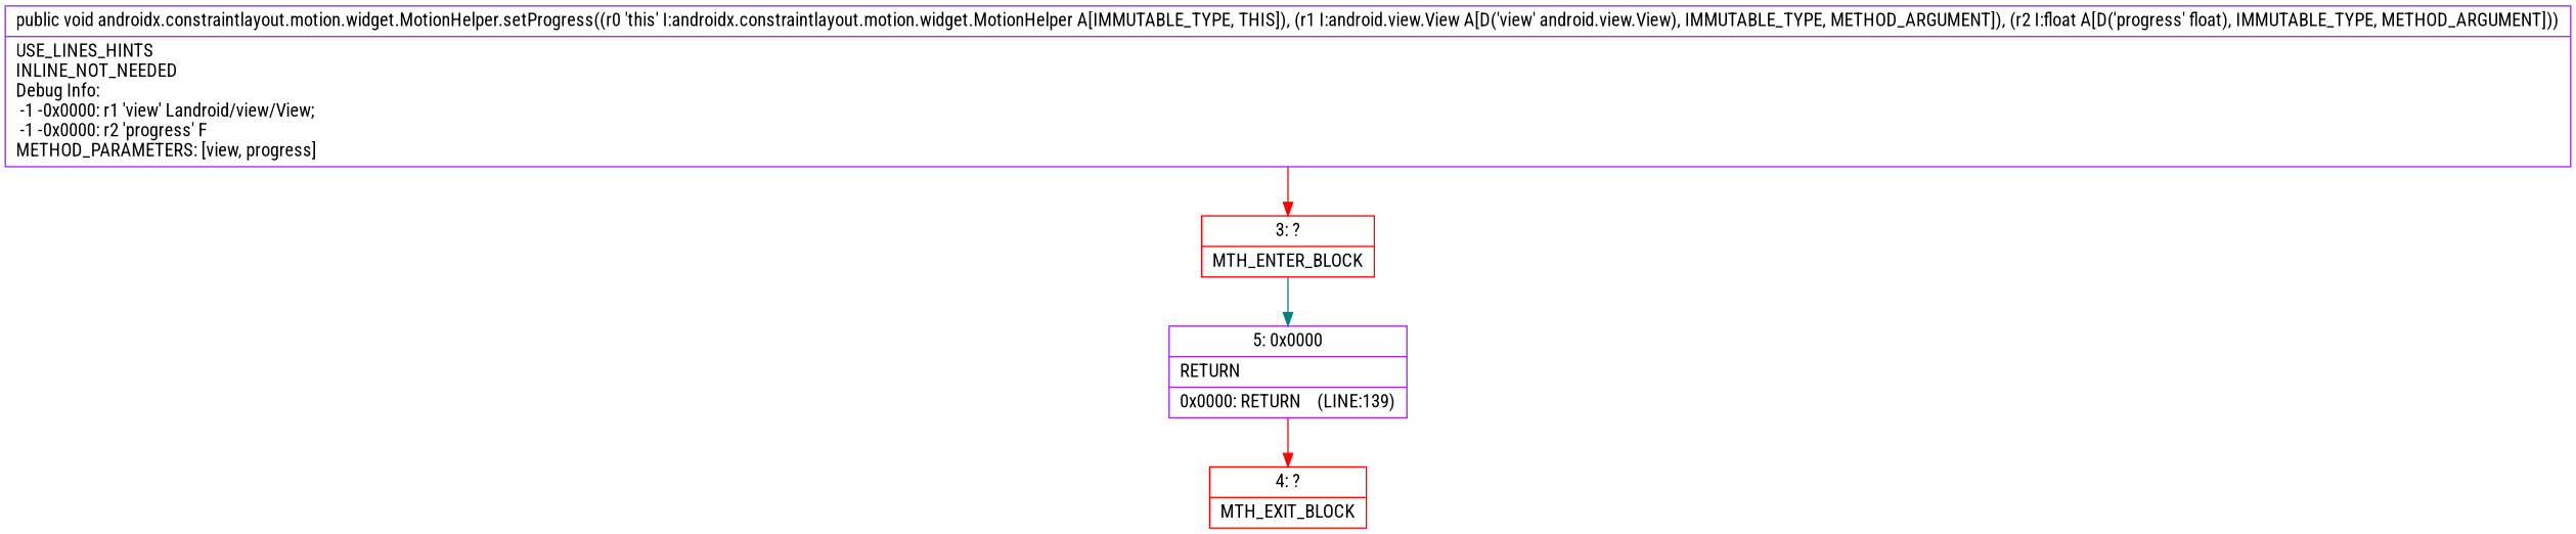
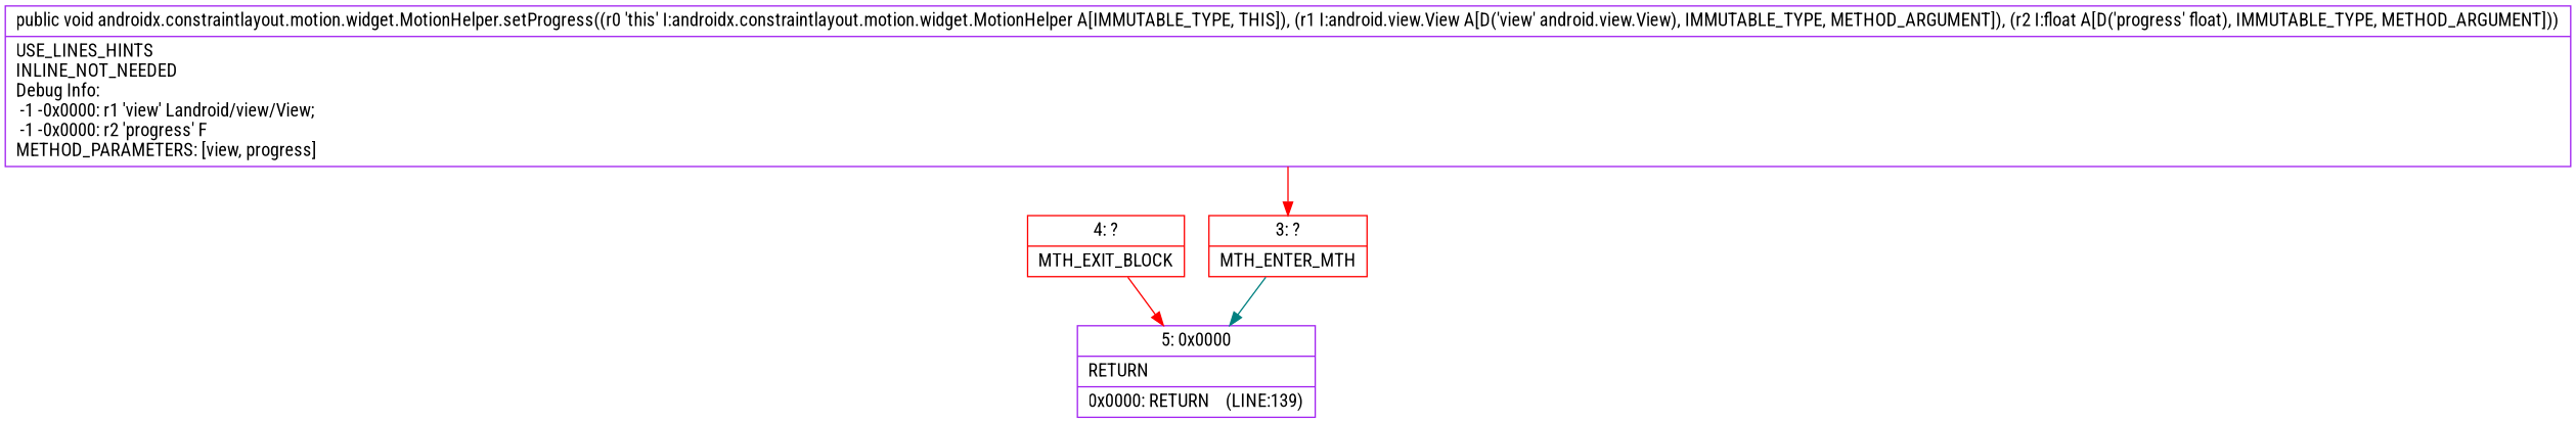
  digraph {
    fontname="Roboto Condensed"
    node [color=red fontname="Roboto Condensed" shape=record]
    edge [color=red fontname="Roboto Condensed"]
-   n1 [label="{3\:\ ?|MTH_ENTER_BLOCK\l}"]
+   n1 [label="{3\:\ ?|MTH_ENTER_MTH\l}"]
    n2 [color=purple label="{5\:\ 0x0000|RETURN\l|0x0000: RETURN    (LINE:139)\l}"]
    n3 [label="{4\:\ ?|MTH_EXIT_BLOCK\l}"]
    n4 [color=purple label="{public void androidx.constraintlayout.motion.widget.MotionHelper.setProgress((r0 'this' I:androidx.constraintlayout.motion.widget.MotionHelper A[IMMUTABLE_TYPE, THIS]), (r1 I:android.view.View A[D('view' android.view.View), IMMUTABLE_TYPE, METHOD_ARGUMENT]), (r2 I:float A[D('progress' float), IMMUTABLE_TYPE, METHOD_ARGUMENT]))  | USE_LINES_HINTS\lINLINE_NOT_NEEDED\lDebug Info:\l  \-1 \-0x0000: r1 'view' Landroid\/view\/View;\l  \-1 \-0x0000: r2 'progress' F\lMETHOD_PARAMETERS: [view, progress]\l}"]
    n1 -> n2 [color=teal]
-   n2 -> n3
+   n3 -> n2
    n4 -> n1
  }
